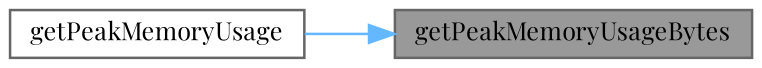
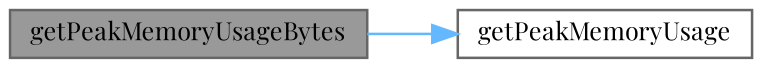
  digraph {
    rankdir=RL
    fontname="Playfair Display"
    node [fontname="Playfair Display" fontsize=10 shape=box style=filled]
    n1 [color=gray40 fillcolor=grey60 fontcolor=black height=0.2 label=getPeakMemoryUsageBytes width=0.4]
    n2 [color=grey40 fillcolor=white height=0.2 label=getPeakMemoryUsage width=0.4]
-   n1 -> n2 [color=steelblue1 dir=back fontname="Playfair Display" fontsize=10 labelfontname=Helvetica labelfontsize=10 style=solid]
+   n2 -> n1 [color=steelblue1 dir=back fontname="Playfair Display" fontsize=10 labelfontname=Helvetica labelfontsize=10 style=solid]
  }
